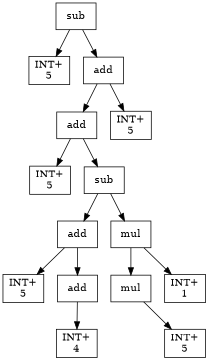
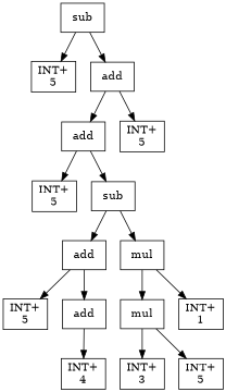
  digraph {
    node [shape=box]
    n1 [label=sub]
    n2 [label="INT+\n5"]
    n3 [label=add]
    n4 [label=add]
    n5 [label="INT+\n5"]
    n6 [label="INT+\n5"]
    n7 [label=sub]
    n8 [label=add]
    n9 [label=mul]
    n10 [label="INT+\n5"]
    n11 [label=add]
    n12 [label=mul]
    n13 [label="INT+\n1"]
    n14 [label="INT+\n4"]
+   n15 [label="INT+\n3"]
    n16 [label="INT+\n5"]
    n1 -> n2
    n1 -> n3
    n3 -> n4
    n3 -> n5
    n4 -> n6
    n4 -> n7
    n7 -> n8
    n7 -> n9
    n8 -> n10
    n8 -> n11
    n9 -> n12
    n9 -> n13
    n11 -> n14
+   n12 -> n15
    n12 -> n16
  }
